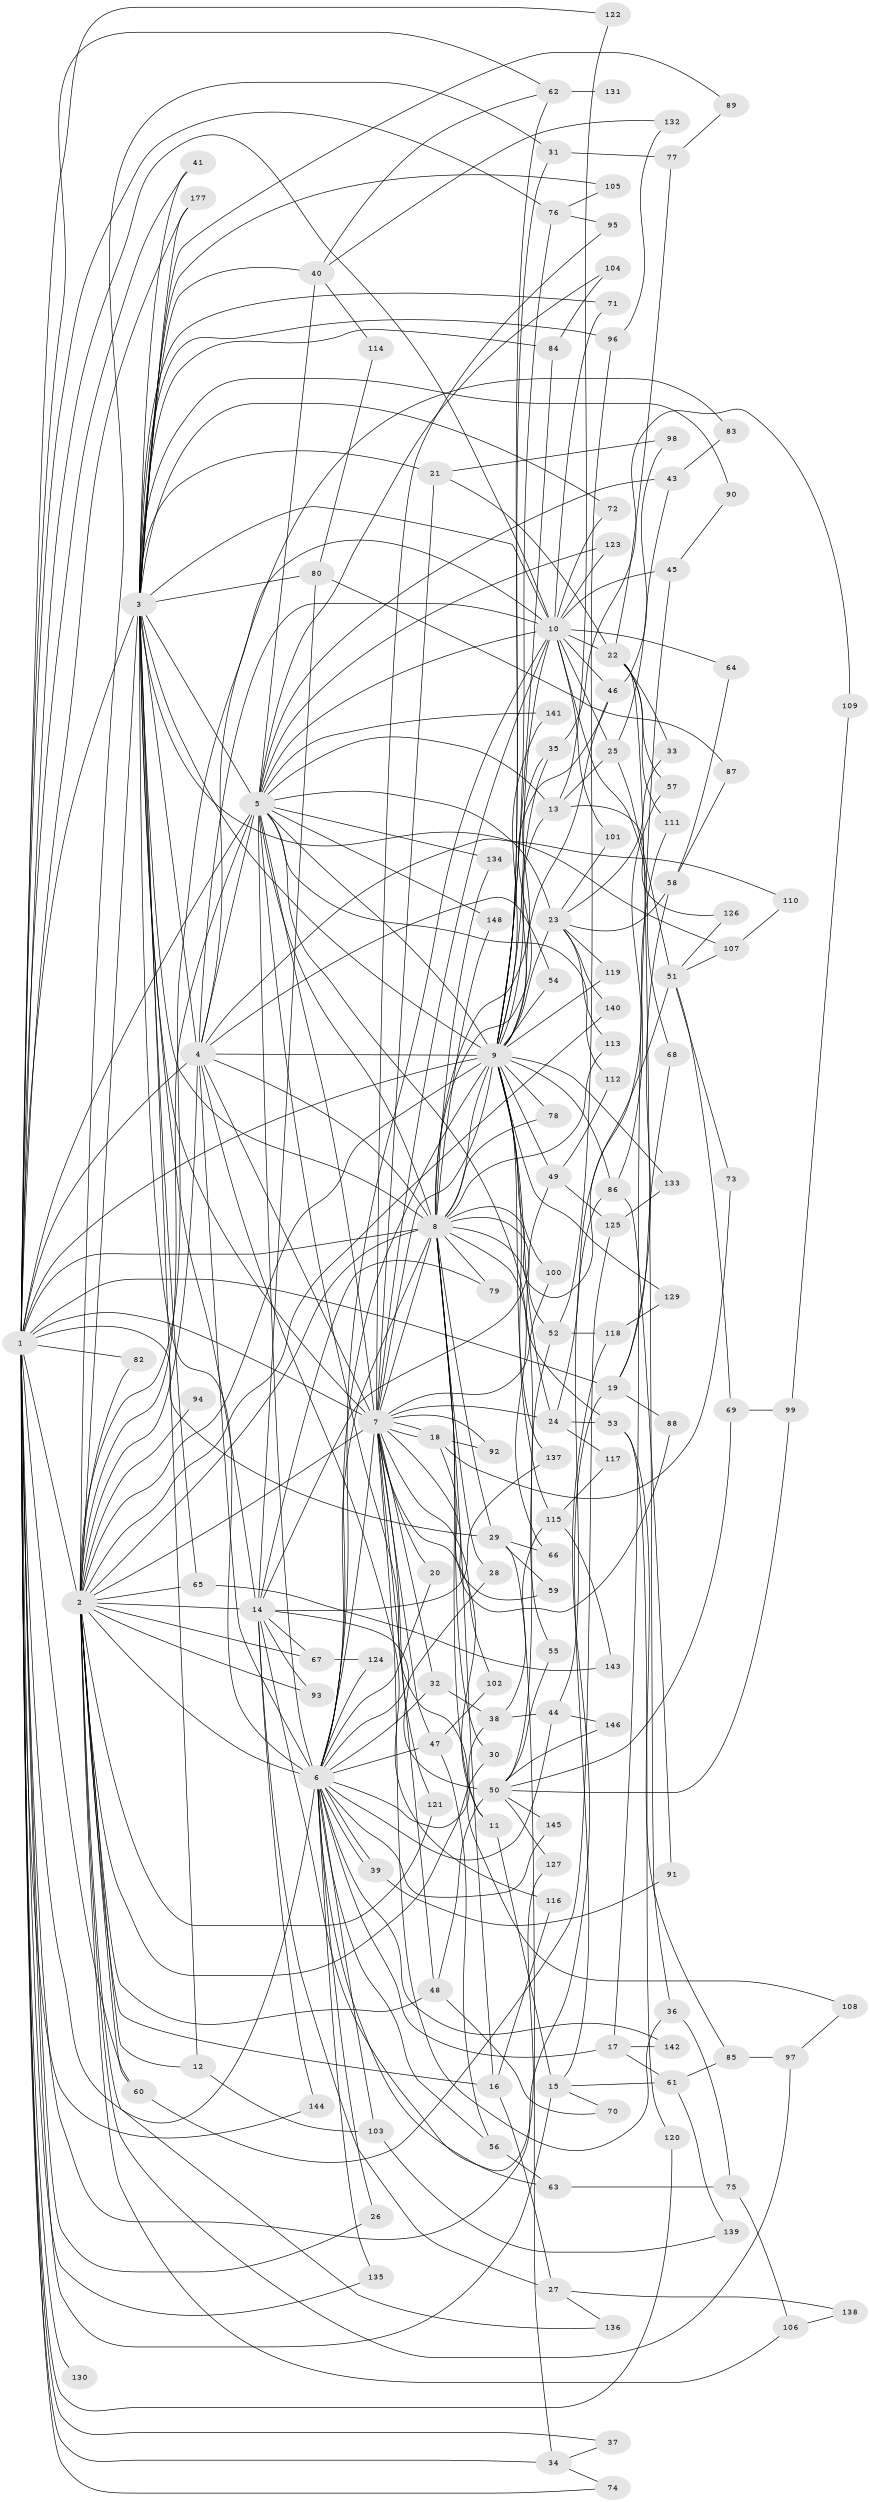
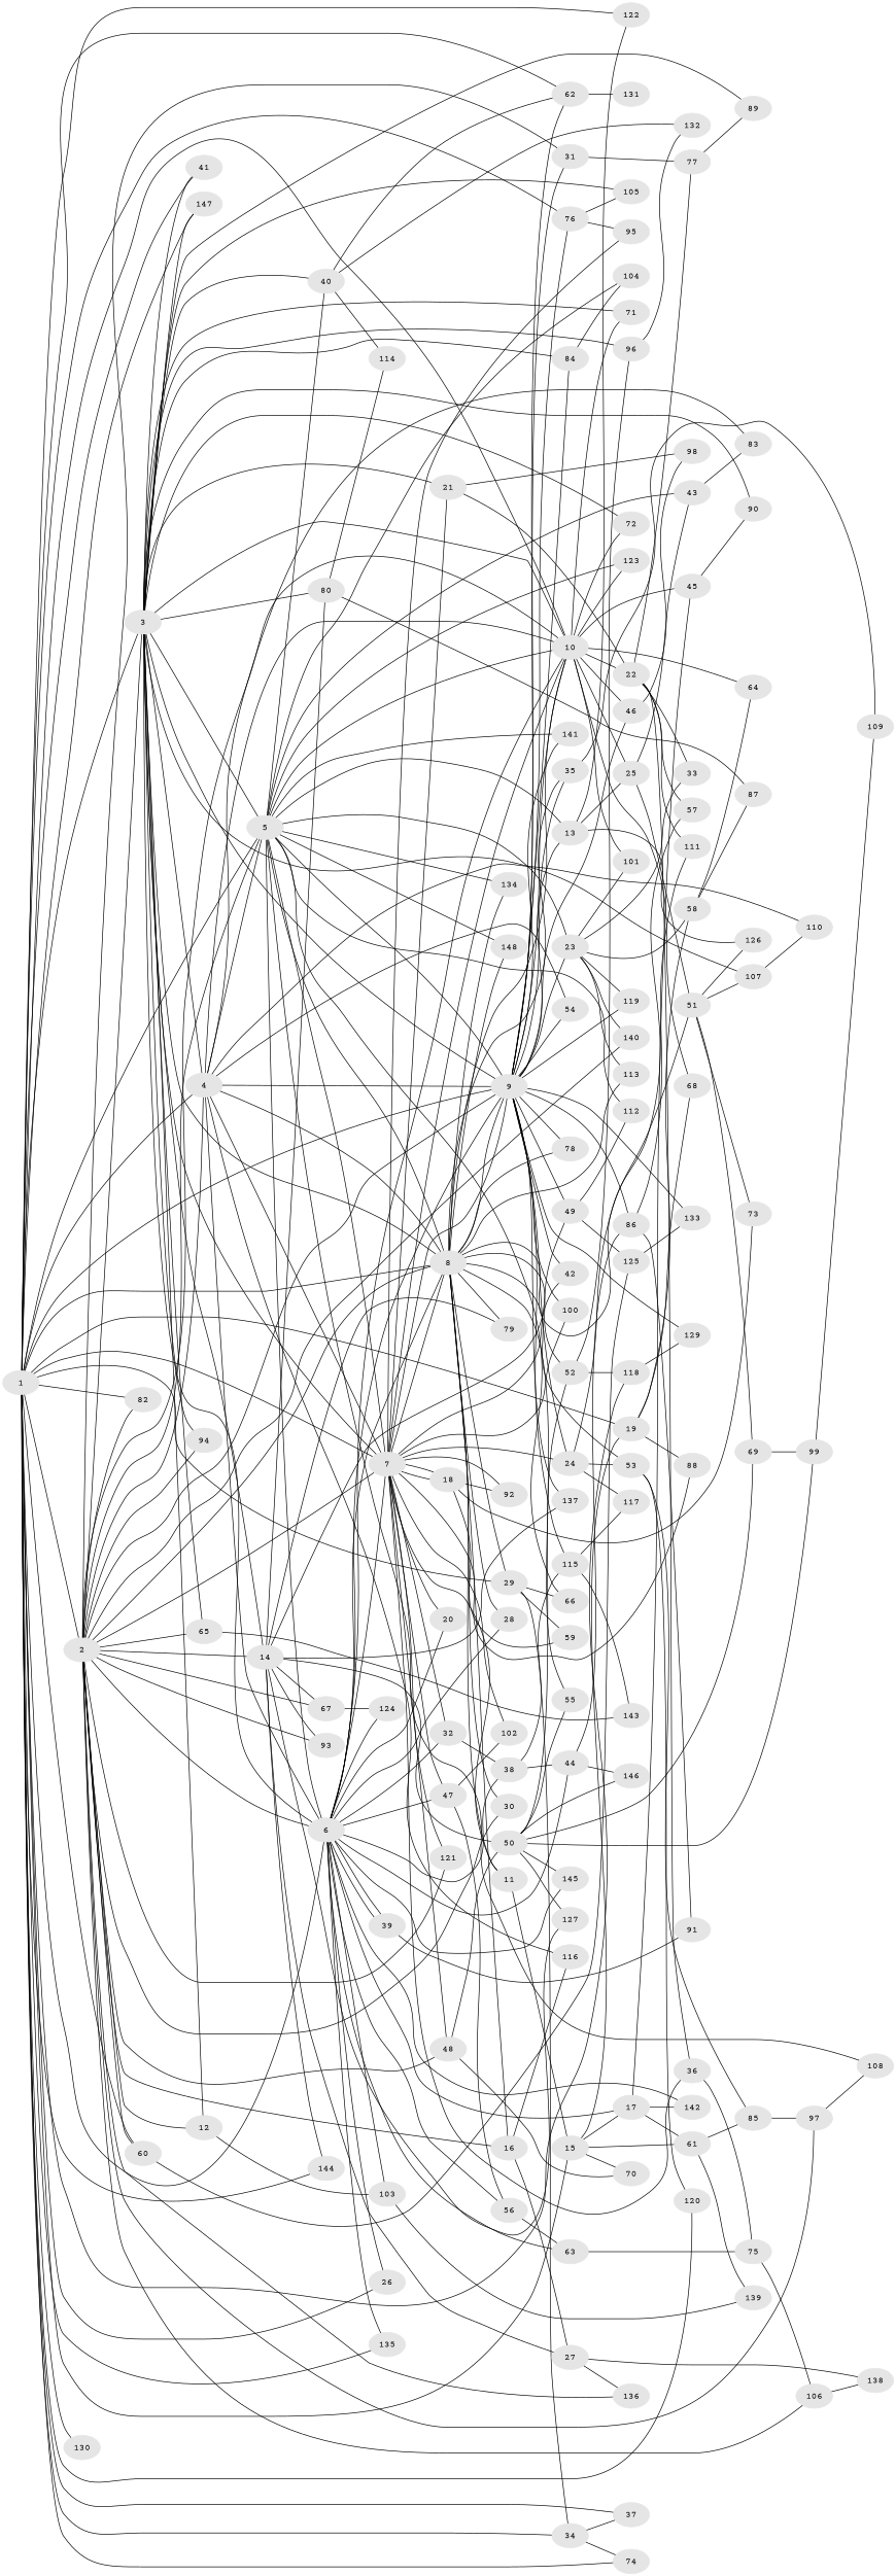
  graph {
    fontname="Courier Prime"
    rankdir=LR
    node [color=gray90 fontname="Courier Prime" style=filled]
    edge [fontname="Courier Prime"]
    1
    2
    3
    4
    5
    6
    7
    8
    9
    10
    15
    19
    26
    29
    34
    37
    41
    60
    74
    76
    82
    118
    120
    122
    130
    135
    144
-   147 [label=177]
+   147
    62
    12
    14
    16
    30
    31
    48
    65
    67
    93
    94
    97
    106
    121
    136
    140
    21
    40
    71
    72
    80
    84
    89
    90
    96
    105
    107
    54
    83
    110
    116
    13
    23
    43
    66
    104
    108
    112
    123
    134
    141
    148
    17
    20
    28
    32
    38
    39
    44
    47
    56
    63
    103
    124
    142
    145
    11
    18
    24
    36
+   42
    88
    92
    95
    100
    102
    35
    51
    52
    53
    55
    78
    79
    113
    46
    49
    86
    115
    119
    129
    133
    137
    22
    25
    45
    64
    68
    101
    61
    70
    58
    59
    125
    27
    50
    127
    77
    143
    138
    98
    114
    132
    87
    126
    33
    91
    146
    75
    139
    73
    57
    117
    109
    69
    85
    131
    111
    99
    1 -- 2
    1 -- 3
    1 -- 4
    1 -- 5
    1 -- 6
    1 -- 7
    1 -- 8
    1 -- 9
    1 -- 10
    1 -- 15
    1 -- 19
    1 -- 26
    1 -- 29
    1 -- 34
    1 -- 37
    1 -- 41
    1 -- 60
    1 -- 74
    1 -- 76
    1 -- 82
    1 -- 118
    1 -- 120
    1 -- 122
    1 -- 130
    1 -- 135
    1 -- 144
    1 -- 147
    1 -- 62
    2 -- 3
    2 -- 4
    2 -- 5
    2 -- 6
    2 -- 7
    2 -- 8
    2 -- 9
    2 -- 10
    2 -- 60
    2 -- 82
    2 -- 12
    2 -- 14
    2 -- 16
    2 -- 30
    2 -- 31
    2 -- 48
    2 -- 65
    2 -- 67
    2 -- 93
    2 -- 94
    2 -- 97
    2 -- 106
    2 -- 121
    2 -- 136
    2 -- 140
    3 -- 4
    3 -- 5
    3 -- 6
    3 -- 7
    3 -- 8
    3 -- 9
    3 -- 10
    3 -- 41
    3 -- 147
    3 -- 12
    3 -- 14
    3 -- 65
+   3 -- 94
    3 -- 21
    3 -- 40
    3 -- 71
    3 -- 72
    3 -- 80
    3 -- 84
    3 -- 89
    3 -- 90
    3 -- 96
    3 -- 105
    3 -- 107
    4 -- 5
    4 -- 6
    4 -- 7
    4 -- 8
    4 -- 9
    4 -- 10
    4 -- 54
    4 -- 83
    4 -- 110
    4 -- 116
    5 -- 6
    5 -- 7
    5 -- 8
    5 -- 9
    5 -- 10
    5 -- 40
    5 -- 13
    5 -- 23
    5 -- 43
    5 -- 66
    5 -- 104
    5 -- 108
    5 -- 112
    5 -- 123
    5 -- 134
    5 -- 141
    5 -- 148
    6 -- 7
    6 -- 8
    6 -- 9
    6 -- 10
    6 -- 26
    6 -- 135
    6 -- 17
    6 -- 20
    6 -- 28
    6 -- 32
    6 -- 38
    6 -- 39
    6 -- 39
    6 -- 44
    6 -- 47
    6 -- 56
    6 -- 63
    6 -- 103
    6 -- 124
    6 -- 142
    6 -- 145
    7 -- 8
    7 -- 9
    7 -- 10
    7 -- 48
    7 -- 121
    7 -- 21
    7 -- 20
    7 -- 32
    7 -- 47
    7 -- 11
    7 -- 18
    7 -- 18
    7 -- 24
    7 -- 36
+   7 -- 42
    7 -- 88
    7 -- 92
    7 -- 95
    7 -- 100
    7 -- 102
    8 -- 9
-   8 -- 46
+   8 -- 10
    8 -- 29
    8 -- 16
    8 -- 30
    8 -- 134
    8 -- 148
    8 -- 28
    8 -- 11
    8 -- 35
    8 -- 51
    8 -- 52
    8 -- 53
    8 -- 55
    8 -- 78
    8 -- 79
    8 -- 113
    9 -- 10
    9 -- 76
    9 -- 62
    9 -- 31
    9 -- 84
    9 -- 54
    9 -- 13
    9 -- 23
    9 -- 141
    9 -- 24
+   9 -- 42
    9 -- 100
    9 -- 35
    9 -- 78
    9 -- 46
    9 -- 49
    9 -- 86
    9 -- 115
    9 -- 119
    9 -- 129
    9 -- 133
    9 -- 137
    10 -- 71
    10 -- 72
    10 -- 123
    10 -- 46
    10 -- 22
    10 -- 25
    10 -- 45
    10 -- 64
    10 -- 68
    10 -- 101
    15 -- 19
+   15 -- 17
    15 -- 61
    15 -- 70
    19 -- 88
    19 -- 68
    19 -- 58
    29 -- 34
    29 -- 66
    29 -- 59
    34 -- 37
    34 -- 74
    60 -- 125
    76 -- 105
    76 -- 95
    118 -- 129
    62 -- 131
    12 -- 103
    14 -- 144
    14 -- 67
    14 -- 93
    14 -- 80
    14 -- 79
    14 -- 49
    14 -- 137
    14 -- 27
    14 -- 50
    14 -- 127
    16 -- 116
    16 -- 27
    31 -- 77
    48 -- 70
    48 -- 50
    65 -- 143
    67 -- 124
    97 -- 108
    106 -- 138
    21 -- 22
    21 -- 98
    40 -- 62
    40 -- 114
    40 -- 132
    80 -- 114
    80 -- 87
    84 -- 104
    96 -- 132
    107 -- 110
    13 -- 122
    13 -- 25
    13 -- 126
    23 -- 140
    23 -- 113
    23 -- 119
    23 -- 101
    23 -- 58
    23 -- 33
    43 -- 83
    17 -- 142
    17 -- 45
    17 -- 61
    32 -- 38
    38 -- 44
    38 -- 115
    39 -- 91
    44 -- 86
    44 -- 146
    47 -- 56
    47 -- 102
    56 -- 63
    63 -- 75
    103 -- 139
    11 -- 15
    18 -- 92
    18 -- 59
    18 -- 73
    24 -- 53
    24 -- 57
    24 -- 117
    36 -- 75
    35 -- 109
    51 -- 107
    51 -- 126
    51 -- 73
    51 -- 69
    52 -- 118
    52 -- 96
    53 -- 120
    53 -- 85
    46 -- 98
    49 -- 112
    49 -- 125
    86 -- 91
    86 -- 111
    115 -- 143
    115 -- 117
    22 -- 36
    22 -- 77
    22 -- 33
    22 -- 57
    22 -- 111
    25 -- 43
    25 -- 51
    45 -- 90
    61 -- 139
    61 -- 85
    58 -- 64
    58 -- 87
    125 -- 133
    27 -- 136
    27 -- 138
    50 -- 145
    50 -- 52
    50 -- 55
    50 -- 127
    50 -- 146
    50 -- 69
    50 -- 99
    77 -- 89
    75 -- 106
    69 -- 99
    85 -- 97
    99 -- 109
  }
